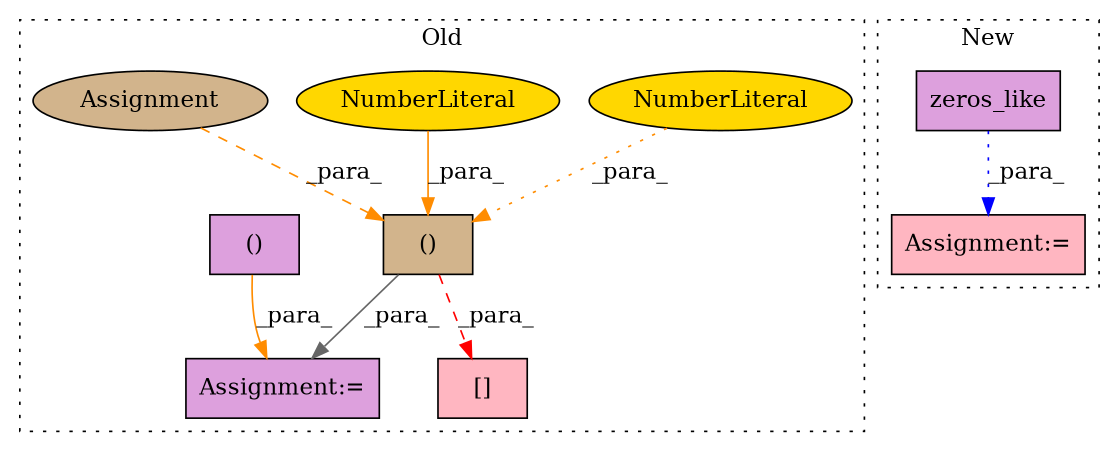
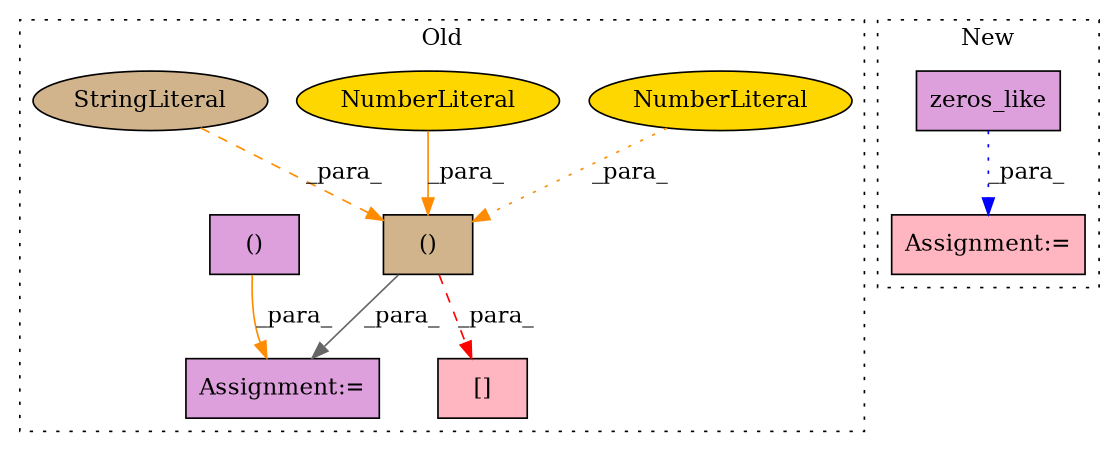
  digraph {
    node [a=106 l=1 s=11137 shape=box style=filled fillcolor=plum]
    edge [color=darkorange style=solid]
    n1 [a=2 l="14,2" label="[]" s="11123,11181" fillcolor=lightpink]
    n2 [l=44 label="()" fillcolor=tan]
    n3 [a=34 label=NumberLiteral s=11151 shape=ellipse fillcolor=gold]
    n4 [a=34 label=NumberLiteral shape=ellipse fillcolor=gold]
-   n5 [a=45 l=16 label=Assignment s=11165 shape=ellipse fillcolor=tan]
+   n5 [a=45 l=16 label=StringLiteral s=11165 shape=ellipse fillcolor=tan]
    n6 [a=7 label="Assignment:=" s=11222]
    n7 [l=16 label="()" s=11191]
    n8 [a=32 l="11,1" label=zeros_like s="10221,10238"]
    n9 [a=7 l=2 label="Assignment:=" s=10283 fillcolor=lightpink]
    subgraph cluster_1 {
      label=Old
      style=dotted
      n1
      n2
      n3
      n4
      n5
      n6
      n7
    }
    subgraph cluster_2 {
      label=New
      style=dotted
      n8
      n9
    }
    n2 -> n1 [label=_para_ color=red style=dashed]
    n2 -> n6 [label=_para_ color=gray40]
    n3 -> n2 [label=_para_ style=dotted]
    n4 -> n2 [label=_para_]
    n5 -> n2 [label=_para_ style=dashed]
    n7 -> n6 [label=_para_]
    n8 -> n9 [label=_para_ color=blue style=dotted]
  }
